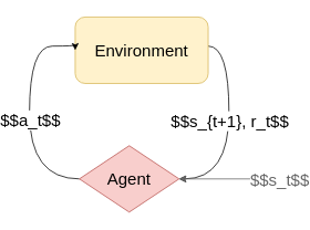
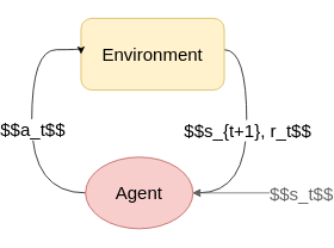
  <mxCell id="0" />
  <mxCell id="1" parent="0" />
  <mxCell id="2" style="edgeStyle=orthogonalEdgeStyle;curved=1;rounded=0;orthogonalLoop=1;jettySize=auto;html=1;entryX=1;entryY=0.5;entryDx=0;entryDy=0;" edge="1" parent="1" source="5" target="8"><mxGeometry relative="1" as="geometry"><Array as="points"><mxPoint x="260" y="55" /><mxPoint x="260" y="215" /></Array></mxGeometry></mxCell>
  <mxCell id="3" value="&lt;span style=&quot;color: rgba(0 , 0 , 0 , 0) ; font-family: monospace ; font-size: 0px ; background-color: rgb(248 , 249 , 250)&quot;&gt;%3CmxGraphModel%3E%3Croot%3E%3CmxCell%20id%3D%220%22%2F%3E%3CmxCell%20id%3D%221%22%20parent%3D%220%22%2F%3E%3CmxCell%20id%3D%222%22%20value%3D%22%26lt%3Bfont%20style%3D%26quot%3Bfont-size%3A%2020px%26quot%3B%26gt%3B%24%24a_t%24%24%26lt%3B%2Ffont%26gt%3B%22%20style%3D%22edgeLabel%3Bhtml%3D1%3Balign%3Dcenter%3BverticalAlign%3Dmiddle%3Bresizable%3D0%3Bpoints%3D%5B%5D%3B%22%20vertex%3D%221%22%20connectable%3D%220%22%20parent%3D%221%22%3E%3CmxGeometry%20x%3D%22200%22%20y%3D%22257%22%20as%3D%22geometry%22%3E%3CmxPoint%20as%3D%22offset%22%2F%3E%3C%2FmxGeometry%3E%3C%2FmxCell%3E%3C%2Froot%3E%3C%2FmxGraphModel%3E&lt;/span&gt;" style="edgeLabel;html=1;align=center;verticalAlign=middle;resizable=0;points=[];" vertex="1" connectable="0" parent="2"><mxGeometry x="-0.061" y="3" relative="1" as="geometry"><mxPoint as="offset" /></mxGeometry></mxCell>
  <mxCell id="4" value="$$s_{t+1}, r_t$$" style="edgeLabel;html=1;align=center;verticalAlign=middle;resizable=0;points=[];fontSize=20;" vertex="1" connectable="0" parent="2"><mxGeometry x="-0.069" relative="1" as="geometry"><mxPoint as="offset" /></mxGeometry></mxCell>
  <mxCell id="5" value="&lt;font style=&quot;font-size: 20px&quot;&gt;Environment&lt;/font&gt;" style="rounded=1;whiteSpace=wrap;html=1;fillColor=#fff2cc;strokeColor=#d6b656;" vertex="1" parent="1"><mxGeometry x="75" y="20" width="160" height="80" as="geometry" /></mxCell>
  <mxCell id="6" style="edgeStyle=orthogonalEdgeStyle;rounded=0;orthogonalLoop=1;jettySize=auto;html=1;entryX=0;entryY=0.5;entryDx=0;entryDy=0;curved=1;" edge="1" parent="1" source="8" target="5"><mxGeometry relative="1" as="geometry"><Array as="points"><mxPoint x="20" y="215" /><mxPoint x="20" y="55" /></Array></mxGeometry></mxCell>
  <mxCell id="7" value="&lt;font style=&quot;font-size: 20px&quot;&gt;$$a_t$$&lt;/font&gt;" style="edgeLabel;html=1;align=center;verticalAlign=middle;resizable=0;points=[];" vertex="1" connectable="0" parent="6"><mxGeometry x="-0.054" relative="1" as="geometry"><mxPoint as="offset" /></mxGeometry></mxCell>
- <mxCell id="8" value="&lt;font style=&quot;font-size: 20px&quot;&gt;Agent&lt;/font&gt;" style="rhombus;whiteSpace=wrap;html=1;fillColor=#f8cecc;strokeColor=#b85450;" vertex="1" parent="1"><mxGeometry x="80" y="175" width="120" height="80" as="geometry" /></mxCell>
+ <mxCell id="8" value="&lt;font style=&quot;font-size: 20px&quot;&gt;Agent&lt;/font&gt;" style="ellipse;whiteSpace=wrap;html=1;fillColor=#f8cecc;strokeColor=#b85450;" vertex="1" parent="1"><mxGeometry x="80" y="175" width="120" height="80" as="geometry" /></mxCell>
  <mxCell id="9" value="" style="endArrow=classic;html=1;fontSize=20;entryX=1;entryY=0.5;entryDx=0;entryDy=0;fillColor=#f5f5f5;strokeColor=#666666;" edge="1" parent="1" target="8"><mxGeometry width="50" height="50" relative="1" as="geometry"><mxPoint x="300" y="215" as="sourcePoint" /><mxPoint x="210" y="215" as="targetPoint" /></mxGeometry></mxCell>
  <mxCell id="10" value="$$s_t$$" style="edgeLabel;html=1;align=center;verticalAlign=middle;resizable=0;points=[];fontSize=20;fontColor=#666666;" vertex="1" connectable="0" parent="1"><mxGeometry x="320" y="215" as="geometry"><mxPoint as="offset" /></mxGeometry></mxCell>
